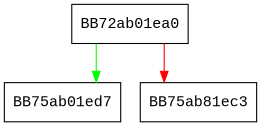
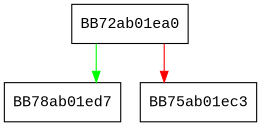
  digraph {
    fontname="Liberation Mono"
    splines=ortho
    node [fontname="Liberation Mono" shape=box]
    edge [fontname="Liberation Mono"]
    n1 [label=BB72ab01ea0]
-   BB75ab01ed7
-   BB75ab01ec3 [label=BB75ab81ec3]
+   BB75ab01ed7 [label=BB78ab01ed7]
+   BB75ab01ec3
    n1 -> BB75ab01ed7 [color=green]
    n1 -> BB75ab01ec3 [color=red]
  }
